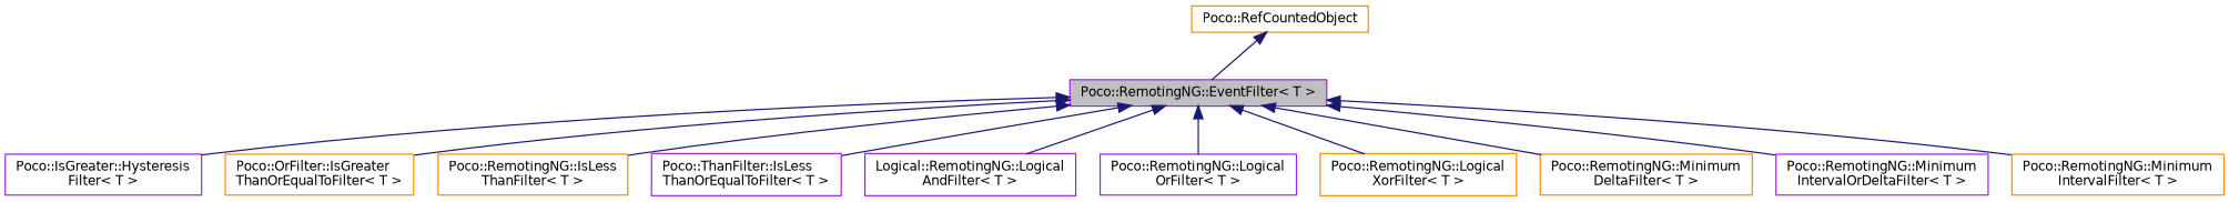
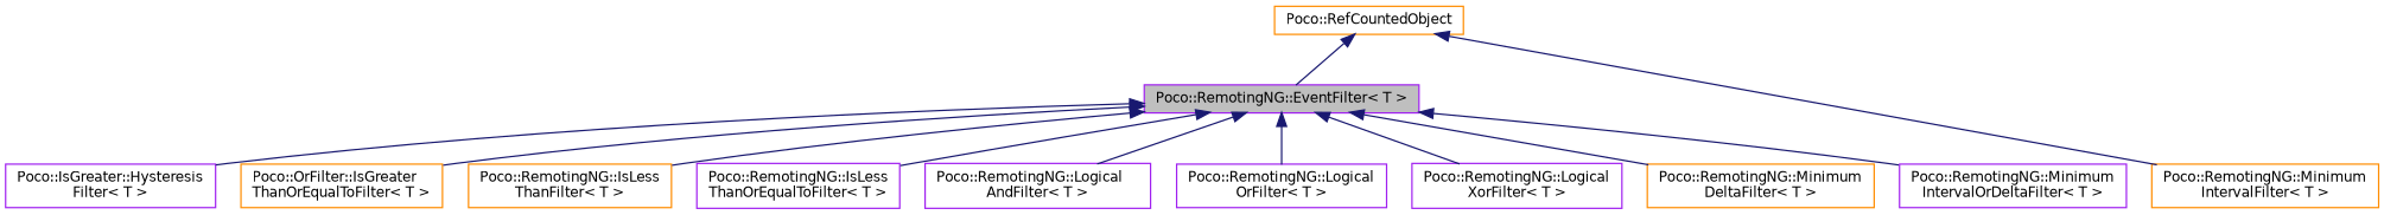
  digraph {
    rankdir=TB
    node [color=purple fillcolor=white fontname=Helvetica fontsize=10 shape=record style=filled]
    edge [color=midnightblue dir=back fontname=Helvetica fontsize=10 labelfontname=Helvetica labelfontsize=10 style=solid]
    n1 [fillcolor=grey75 fontcolor=black height=0.2 label="Poco::RemotingNG::EventFilter\< T \>" width=0.4]
    n2 [height=0.2 label="Poco::IsGreater::Hysteresis\lFilter\< T \>" width=0.4]
    n3 [color=darkorange height=0.2 label="Poco::OrFilter::IsGreater\lThanOrEqualToFilter\< T \>" width=0.4]
    n4 [color=darkorange height=0.2 label="Poco::RemotingNG::IsLess\lThanFilter\< T \>" width=0.4]
-   n5 [height=0.2 label="Poco::ThanFilter::IsLess\lThanOrEqualToFilter\< T \>" width=0.4]
-   n6 [height=0.2 label="Logical::RemotingNG::Logical\lAndFilter\< T \>" width=0.4]
+   n5 [height=0.2 label="Poco::RemotingNG::IsLess\lThanOrEqualToFilter\< T \>" width=0.4]
+   n6 [height=0.2 label="Poco::RemotingNG::Logical\lAndFilter\< T \>" width=0.4]
    n7 [height=0.2 label="Poco::RemotingNG::Logical\lOrFilter\< T \>" width=0.4]
-   n8 [color=darkorange height=0.2 label="Poco::RemotingNG::Logical\lXorFilter\< T \>" width=0.4]
+   n8 [height=0.2 label="Poco::RemotingNG::Logical\lXorFilter\< T \>" width=0.4]
    n9 [color=darkorange height=0.2 label="Poco::RemotingNG::Minimum\lDeltaFilter\< T \>" width=0.4]
    n10 [color=darkorange height=0.2 label="Poco::RemotingNG::Minimum\lIntervalFilter\< T \>" width=0.4]
    n11 [height=0.2 label="Poco::RemotingNG::Minimum\lIntervalOrDeltaFilter\< T \>" width=0.4]
    n12 [color=darkorange height=0.2 label="Poco::RefCountedObject" width=0.4]
    n1 -> n2
    n1 -> n3
    n1 -> n4
    n1 -> n5
    n1 -> n6
    n1 -> n7
    n1 -> n8
    n1 -> n9
-   n1 -> n10
+   n12 -> n10
    n1 -> n11
    n12 -> n1
  }
